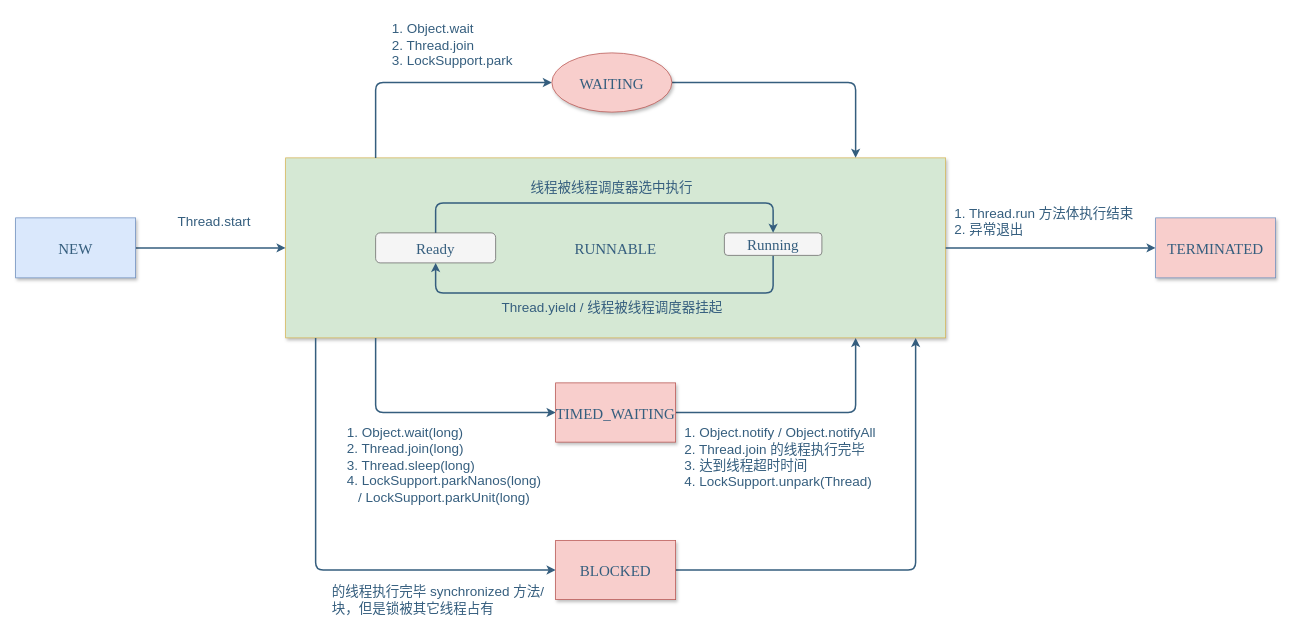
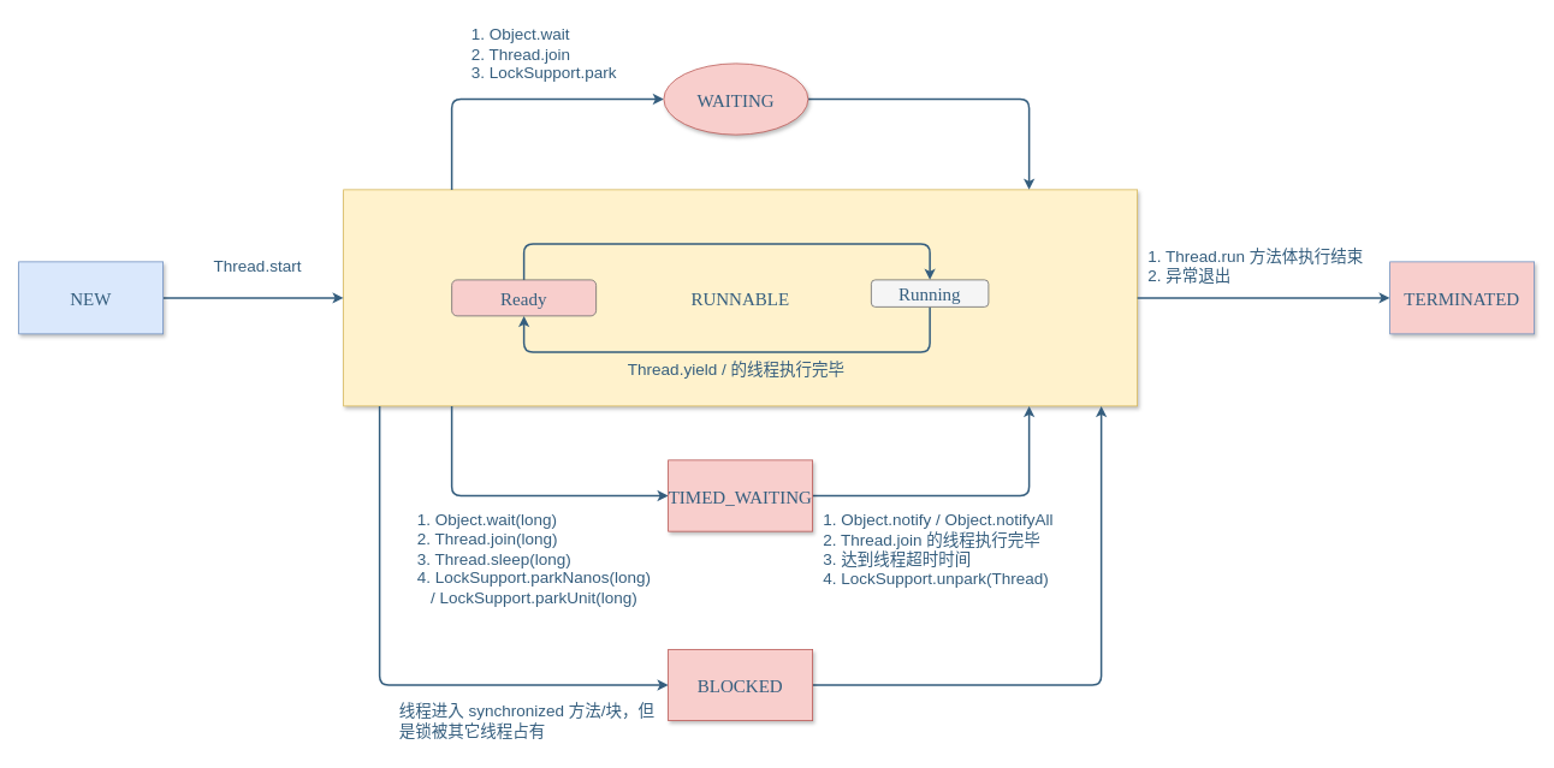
  <mxCell id="0" />
  <mxCell id="1" parent="0" />
  <mxCell id="2" value="" style="rounded=0;whiteSpace=wrap;html=1;strokeColor=none;fillColor=#f5f5f5;fontColor=#355E7E;shadow=0;" parent="1" vertex="1"><mxGeometry x="460" y="410" width="80" height="40" as="geometry" /></mxCell>
  <mxCell id="3" value="" style="rounded=0;whiteSpace=wrap;html=1;strokeColor=none;fillColor=#f5f5f5;fontColor=#355E7E;shadow=0;" parent="1" vertex="1"><mxGeometry x="1100" y="410" width="80" height="40" as="geometry" /></mxCell>
  <mxCell id="4" value="" style="rounded=0;whiteSpace=wrap;html=1;strokeColor=none;fillColor=#f5f5f5;fontColor=#355E7E;shadow=0;" parent="1" vertex="1"><mxGeometry x="460" y="210" width="80" height="40" as="geometry" /></mxCell>
  <mxCell id="5" value="" style="rounded=0;whiteSpace=wrap;html=1;strokeColor=none;fillColor=#f5f5f5;fontColor=#355E7E;shadow=0;" parent="1" vertex="1"><mxGeometry x="1100" y="210" width="80" height="40" as="geometry" /></mxCell>
  <mxCell id="6" value="" style="rounded=0;whiteSpace=wrap;html=1;strokeColor=none;fillColor=#f5f5f5;fontColor=#355E7E;shadow=0;" parent="1" vertex="1"><mxGeometry x="380" y="410" width="80" height="40" as="geometry" /></mxCell>
  <mxCell id="7" value="" style="rounded=0;whiteSpace=wrap;html=1;strokeColor=none;fillColor=#f5f5f5;fontColor=#355E7E;shadow=0;" parent="1" vertex="1"><mxGeometry x="1180" y="410" width="80" height="40" as="geometry" /></mxCell>
- <mxCell id="8" value="RUNNABLE" style="rounded=0;whiteSpace=wrap;html=1;fillColor=#d5e8d4;strokeColor=#d6b656;shadow=1;fontFamily=ZCOOL QingKe HuangYou;fontSource=https%3A%2F%2Ffonts.googleapis.com%2Fcss%3Ffamily%3DZCOOL%2BQingKe%2BHuangYou;fontStyle=0;fontSize=20;glass=0;fontColor=#355E7E;" parent="1" vertex="1"><mxGeometry x="380" y="210" width="880" height="240" as="geometry" /></mxCell>
+ <mxCell id="8" value="RUNNABLE" style="rounded=0;whiteSpace=wrap;html=1;fillColor=#fff2cc;strokeColor=#d6b656;shadow=1;fontFamily=ZCOOL QingKe HuangYou;fontSource=https%3A%2F%2Ffonts.googleapis.com%2Fcss%3Ffamily%3DZCOOL%2BQingKe%2BHuangYou;fontStyle=0;fontSize=20;glass=0;fontColor=#355E7E;" parent="1" vertex="1"><mxGeometry x="380" y="210" width="880" height="240" as="geometry" /></mxCell>
  <mxCell id="9" value="" style="edgeStyle=orthogonalEdgeStyle;shape=connector;rounded=1;orthogonalLoop=1;jettySize=auto;html=1;labelBackgroundColor=default;strokeColor=#355E7E;strokeWidth=2;align=center;verticalAlign=middle;fontFamily=Helvetica;fontSize=11;fontColor=#355E7E;endArrow=classic;shadow=0;" parent="1" source="8" target="24" edge="1"><mxGeometry relative="1" as="geometry" /></mxCell>
  <mxCell id="10" style="edgeStyle=orthogonalEdgeStyle;rounded=1;orthogonalLoop=1;jettySize=auto;html=1;entryX=0;entryY=0.5;entryDx=0;entryDy=0;fontColor=#355E7E;strokeWidth=2;strokeColor=#355E7E;exitX=0.5;exitY=0;exitDx=0;exitDy=0;shadow=0;" parent="1" source="4" target="31" edge="1"><mxGeometry relative="1" as="geometry"><mxPoint x="730" y="50" as="targetPoint" /></mxGeometry></mxCell>
  <mxCell id="11" style="edgeStyle=orthogonalEdgeStyle;rounded=1;orthogonalLoop=1;jettySize=auto;html=1;entryX=0;entryY=0.5;entryDx=0;entryDy=0;fontColor=#355E7E;strokeWidth=2;strokeColor=#355E7E;exitX=0.5;exitY=1;exitDx=0;exitDy=0;shadow=0;" parent="1" source="6" target="20" edge="1"><mxGeometry relative="1" as="geometry" /></mxCell>
  <mxCell id="12" style="edgeStyle=orthogonalEdgeStyle;rounded=1;orthogonalLoop=1;jettySize=auto;html=1;exitX=0.5;exitY=1;exitDx=0;exitDy=0;entryX=0;entryY=0.5;entryDx=0;entryDy=0;fontColor=#355E7E;strokeWidth=2;strokeColor=#355E7E;shadow=0;" parent="1" source="2" target="30" edge="1"><mxGeometry relative="1" as="geometry"><mxPoint x="730" y="600" as="targetPoint" /></mxGeometry></mxCell>
  <mxCell id="13" style="edgeStyle=orthogonalEdgeStyle;rounded=1;orthogonalLoop=1;jettySize=auto;html=1;entryX=0.5;entryY=0;entryDx=0;entryDy=0;exitX=0.5;exitY=0;exitDx=0;exitDy=0;fontColor=#355E7E;strokeWidth=2;strokeColor=#355E7E;shadow=0;" parent="1" source="14" target="16" edge="1"><mxGeometry relative="1" as="geometry"><Array as="points"><mxPoint x="665" y="270" /><mxPoint x="955" y="270" /></Array></mxGeometry></mxCell>
- <mxCell id="14" value="Ready" style="rounded=1;whiteSpace=wrap;html=1;hachureGap=4;strokeColor=#666666;fontFamily=ZCOOL QingKe HuangYou;fontSize=20;fillColor=#f5f5f5;fontStyle=0;container=0;shadow=0;fontSource=https%3A%2F%2Ffonts.googleapis.com%2Fcss%3Ffamily%3DZCOOL%2BQingKe%2BHuangYou;fontColor=#355E7E;" parent="1" vertex="1"><mxGeometry x="500" y="310" width="160" height="40" as="geometry" /></mxCell>
+ <mxCell id="14" value="Ready" style="rounded=1;whiteSpace=wrap;html=1;hachureGap=4;strokeColor=#666666;fontFamily=ZCOOL QingKe HuangYou;fontSize=20;fillColor=#f8cecc;fontStyle=0;container=0;shadow=0;fontSource=https%3A%2F%2Ffonts.googleapis.com%2Fcss%3Ffamily%3DZCOOL%2BQingKe%2BHuangYou;fontColor=#355E7E;" parent="1" vertex="1"><mxGeometry x="500" y="310" width="160" height="40" as="geometry" /></mxCell>
  <mxCell id="15" style="edgeStyle=orthogonalEdgeStyle;rounded=1;orthogonalLoop=1;jettySize=auto;html=1;entryX=0.5;entryY=1;entryDx=0;entryDy=0;exitX=0.5;exitY=1;exitDx=0;exitDy=0;fontColor=#355E7E;strokeWidth=2;strokeColor=#355E7E;shadow=0;" parent="1" source="16" target="14" edge="1"><mxGeometry relative="1" as="geometry"><Array as="points"><mxPoint x="955" y="390" /><mxPoint x="665" y="390" /></Array></mxGeometry></mxCell>
  <mxCell id="16" value="Running" style="rounded=1;whiteSpace=wrap;html=1;hachureGap=4;strokeColor=#666666;fontFamily=ZCOOL QingKe HuangYou;fontSize=20;fillColor=#f5f5f5;fontStyle=0;container=0;shadow=0;fontSource=https%3A%2F%2Ffonts.googleapis.com%2Fcss%3Ffamily%3DZCOOL%2BQingKe%2BHuangYou;fontColor=#355E7E;" parent="1" vertex="1"><mxGeometry x="965" y="310" width="130" height="30" as="geometry" /></mxCell>
- <mxCell id="17" value="线程被线程调度器选中执行" style="text;whiteSpace=wrap;align=center;verticalAlign=middle;fontSize=18;fontColor=#355E7E;shadow=0;" parent="1" vertex="1"><mxGeometry x="685" y="230" width="260" height="40" as="geometry" /></mxCell>
  <mxCell id="18" style="edgeStyle=orthogonalEdgeStyle;rounded=1;orthogonalLoop=1;jettySize=auto;html=1;exitX=1;exitY=0.5;exitDx=0;exitDy=0;entryX=0.5;entryY=1;entryDx=0;entryDy=0;strokeWidth=2;strokeColor=#355E7E;fontColor=#355E7E;shadow=0;" parent="1" source="30" target="3" edge="1"><mxGeometry relative="1" as="geometry"><mxPoint x="890" y="560" as="sourcePoint" /></mxGeometry></mxCell>
  <mxCell id="19" style="edgeStyle=orthogonalEdgeStyle;shape=connector;rounded=1;orthogonalLoop=1;jettySize=auto;html=1;labelBackgroundColor=default;strokeColor=#355E7E;strokeWidth=2;align=center;verticalAlign=middle;fontFamily=Helvetica;fontSize=11;fontColor=#355E7E;endArrow=classic;exitX=1;exitY=0.5;exitDx=0;exitDy=0;entryX=0.5;entryY=1;entryDx=0;entryDy=0;shadow=0;" parent="1" source="20" target="7" edge="1"><mxGeometry relative="1" as="geometry"><mxPoint x="1220" y="460" as="targetPoint" /></mxGeometry></mxCell>
  <mxCell id="20" value="BLOCKED" style="rounded=0;whiteSpace=wrap;html=1;fillColor=#f8cecc;strokeColor=#b85450;shadow=1;fontFamily=ZCOOL QingKe HuangYou;fontSource=https%3A%2F%2Ffonts.googleapis.com%2Fcss%3Ffamily%3DZCOOL%2BQingKe%2BHuangYou;fontStyle=0;fontSize=20;fontColor=#355E7E;" parent="1" vertex="1"><mxGeometry x="740" y="720" width="160" height="79" as="geometry" /></mxCell>
- <mxCell id="21" value="Thread.yield / 线程被线程调度器挂起" style="text;whiteSpace=wrap;align=center;verticalAlign=middle;fontSize=18;fontColor=#355E7E;shadow=0;" parent="1" vertex="1"><mxGeometry x="627.5" y="390" width="375" height="40" as="geometry" /></mxCell>
+ <mxCell id="21" value="Thread.yield / 的线程执行完毕" style="text;whiteSpace=wrap;align=center;verticalAlign=middle;fontSize=18;fontColor=#355E7E;shadow=0;" parent="1" vertex="1"><mxGeometry x="627.5" y="390" width="375" height="40" as="geometry" /></mxCell>
  <mxCell id="22" value="" style="edgeStyle=orthogonalEdgeStyle;shape=connector;rounded=1;orthogonalLoop=1;jettySize=auto;html=1;labelBackgroundColor=default;strokeColor=#355E7E;strokeWidth=2;align=center;verticalAlign=middle;fontFamily=Helvetica;fontSize=11;fontColor=#355E7E;endArrow=classic;shadow=0;" parent="1" source="23" target="8" edge="1"><mxGeometry relative="1" as="geometry" /></mxCell>
  <mxCell id="23" value="NEW" style="rounded=0;whiteSpace=wrap;html=1;fillColor=#dae8fc;strokeColor=#6c8ebf;shadow=1;fontFamily=ZCOOL QingKe HuangYou;fontSource=https%3A%2F%2Ffonts.googleapis.com%2Fcss%3Ffamily%3DZCOOL%2BQingKe%2BHuangYou;fontStyle=0;fontSize=20;fontColor=#355E7E;" parent="1" vertex="1"><mxGeometry x="20" y="290" width="160" height="80" as="geometry" /></mxCell>
  <mxCell id="24" value="TERMINATED" style="rounded=0;whiteSpace=wrap;html=1;fillColor=#f8cecc;strokeColor=#6c8ebf;shadow=1;fontFamily=ZCOOL QingKe HuangYou;fontSource=https%3A%2F%2Ffonts.googleapis.com%2Fcss%3Ffamily%3DZCOOL%2BQingKe%2BHuangYou;fontStyle=0;fontSize=20;fontColor=#355E7E;" parent="1" vertex="1"><mxGeometry x="1540" y="290" width="160" height="80" as="geometry" /></mxCell>
  <mxCell id="25" style="edgeStyle=orthogonalEdgeStyle;shape=connector;rounded=1;orthogonalLoop=1;jettySize=auto;html=1;labelBackgroundColor=default;strokeColor=#355E7E;strokeWidth=2;align=center;verticalAlign=middle;fontFamily=Helvetica;fontSize=11;fontColor=#355E7E;endArrow=classic;entryX=0.5;entryY=0;entryDx=0;entryDy=0;exitX=1;exitY=0.5;exitDx=0;exitDy=0;shadow=0;" parent="1" source="31" target="5" edge="1"><mxGeometry relative="1" as="geometry"><mxPoint x="1130" y="460" as="targetPoint" /><mxPoint x="890" y="50" as="sourcePoint" /></mxGeometry></mxCell>
  <mxCell id="26" value="Thread.start" style="text;whiteSpace=wrap;align=center;verticalAlign=middle;fontSize=18;fontColor=#355E7E;shadow=0;" parent="1" vertex="1"><mxGeometry x="210" y="275" width="150" height="40" as="geometry" /></mxCell>
  <mxCell id="27" value="1. Thread.run 方法体执行结束&#10;2. 异常退出" style="text;whiteSpace=wrap;align=left;verticalAlign=middle;fontSize=18;fontColor=#355E7E;shadow=0;" parent="1" vertex="1"><mxGeometry x="1270" y="260" width="260" height="70" as="geometry" /></mxCell>
  <mxCell id="28" value="&lt;div style=&quot;font-size: 18px;&quot;&gt;&lt;div&gt;1. Object.wait&lt;/div&gt;&lt;div&gt;2. Thread.join&lt;/div&gt;&lt;div&gt;3. LockSupport.park&lt;/div&gt;&lt;/div&gt;" style="text;html=1;align=left;verticalAlign=middle;resizable=0;points=[];autosize=1;strokeColor=none;fillColor=none;fontSize=18;fontColor=#355E7E;shadow=0;" parent="1" vertex="1"><mxGeometry x="520" y="20" width="180" height="80" as="geometry" /></mxCell>
  <mxCell id="29" value="&lt;div&gt;1. Object.wait(long)&lt;/div&gt;&lt;div&gt;2. Thread.join(long)&lt;/div&gt;&lt;div&gt;3. Thread.sleep(long)&lt;/div&gt;&lt;div&gt;4. LockSupport.parkNanos(long)&lt;/div&gt;&lt;div&gt;&amp;nbsp; &amp;nbsp;/ LockSupport.parkUnit(long)&lt;/div&gt;" style="text;html=1;align=left;verticalAlign=middle;resizable=0;points=[];autosize=1;strokeColor=none;fillColor=none;fontSize=18;fontFamily=Helvetica;fontColor=#355E7E;shadow=0;" parent="1" vertex="1"><mxGeometry x="460" y="560" width="280" height="120" as="geometry" /></mxCell>
  <mxCell id="30" value="TIMED_WAITING" style="rounded=0;whiteSpace=wrap;html=1;fillColor=#f8cecc;strokeColor=#b85450;shadow=1;fontFamily=ZCOOL QingKe HuangYou;fontSource=https%3A%2F%2Ffonts.googleapis.com%2Fcss%3Ffamily%3DZCOOL%2BQingKe%2BHuangYou;fontStyle=0;fontSize=20;fontColor=#355E7E;" parent="1" vertex="1"><mxGeometry x="740" y="510" width="160" height="79" as="geometry" /></mxCell>
  <mxCell id="31" value="WAITING" style="ellipse;whiteSpace=wrap;html=1;fillColor=#f8cecc;strokeColor=#b85450;shadow=1;fontFamily=ZCOOL QingKe HuangYou;fontSource=https%3A%2F%2Ffonts.googleapis.com%2Fcss%3Ffamily%3DZCOOL%2BQingKe%2BHuangYou;fontStyle=0;fontSize=20;fontColor=#355E7E;" parent="1" vertex="1"><mxGeometry x="735" y="70" width="160" height="79" as="geometry" /></mxCell>
  <mxCell id="32" value="&lt;div&gt;1. Object.notify / Object.notifyAll&lt;/div&gt;&lt;div&gt;2. Thread.join 的线程执行完毕&lt;/div&gt;&lt;div&gt;3. 达到线程超时时间&lt;/div&gt;&lt;div&gt;4. LockSupport.unpark(Thread)&lt;/div&gt;" style="text;html=1;align=left;verticalAlign=middle;resizable=0;points=[];autosize=1;strokeColor=none;fillColor=none;fontSize=18;fontFamily=Helvetica;fontColor=#355E7E;shadow=0;" parent="1" vertex="1"><mxGeometry x="910" y="560" width="280" height="100" as="geometry" /></mxCell>
- <mxCell id="33" value="的线程执行完毕 synchronized 方法/块，但是锁被其它线程占有" style="rounded=0;whiteSpace=wrap;html=1;align=left;verticalAlign=middle;fontFamily=Helvetica;fontSize=18;fontColor=#355E7E;fillColor=none;gradientColor=none;strokeColor=none;shadow=0;" parent="1" vertex="1"><mxGeometry x="440" y="770" width="300" height="60" as="geometry" /></mxCell>
+ <mxCell id="33" value="线程进入 synchronized 方法/块，但是锁被其它线程占有" style="rounded=0;whiteSpace=wrap;html=1;align=left;verticalAlign=middle;fontFamily=Helvetica;fontSize=18;fontColor=#355E7E;fillColor=none;gradientColor=none;strokeColor=none;shadow=0;" parent="1" vertex="1"><mxGeometry x="440" y="770" width="300" height="60" as="geometry" /></mxCell>
  <mxCell id="34" style="edgeStyle=orthogonalEdgeStyle;rounded=0;orthogonalLoop=1;jettySize=auto;html=1;exitX=0.5;exitY=1;exitDx=0;exitDy=0;fontFamily=Helvetica;fontSize=18;fontColor=#355E7E;shadow=0;" parent="1" source="5" target="5" edge="1"><mxGeometry relative="1" as="geometry" /></mxCell>
